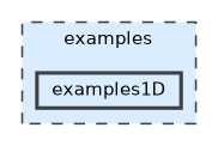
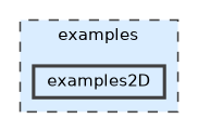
  digraph {
    compound=true
    rankdir=LR
-   n1 [color=grey25 fillcolor="#daedff" fontname=Helvetica fontsize=10 height=0.2 label=examples1D shape=box style="filled,bold" width=0.4]
+   n1 [color=grey25 fillcolor="#daedff" fontname=Helvetica fontsize=10 height=0.2 label=examples2D shape=box style="filled,bold" width=0.4]
    subgraph cluster_1 {
      bgcolor="#daedff"
      fontname=Helvetica
      fontsize=10
      label=examples
      pencolor=grey25
      style="filled,dashed"
      n1
    }
  }
